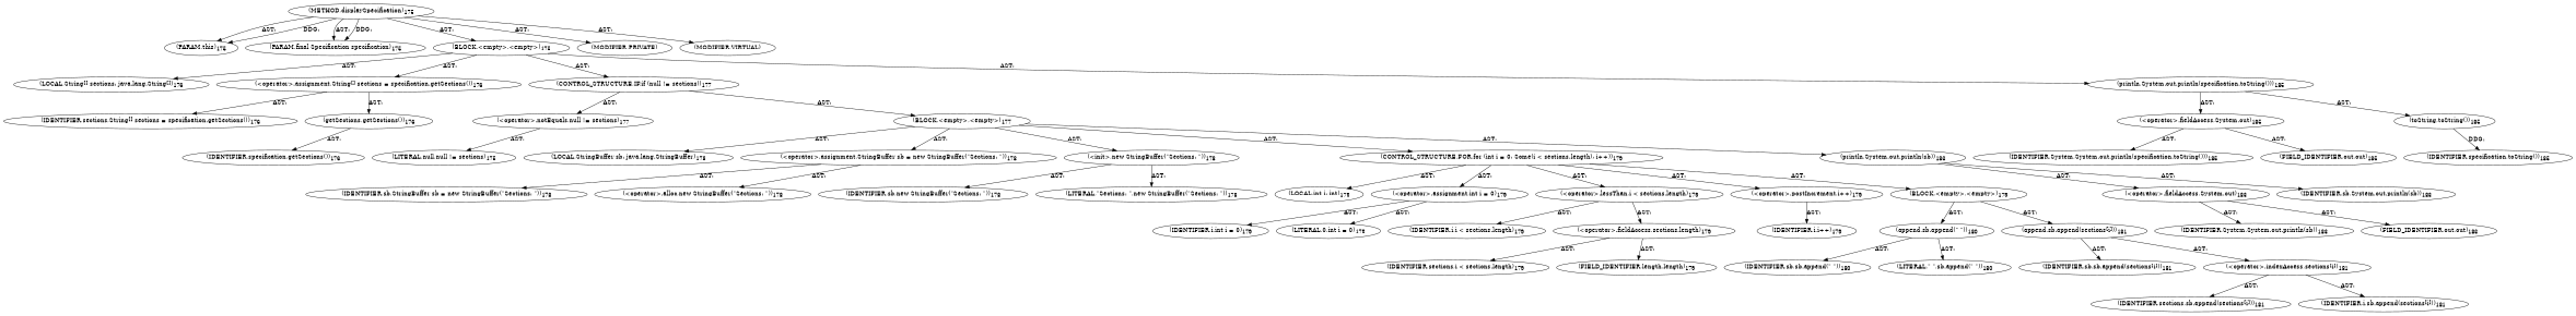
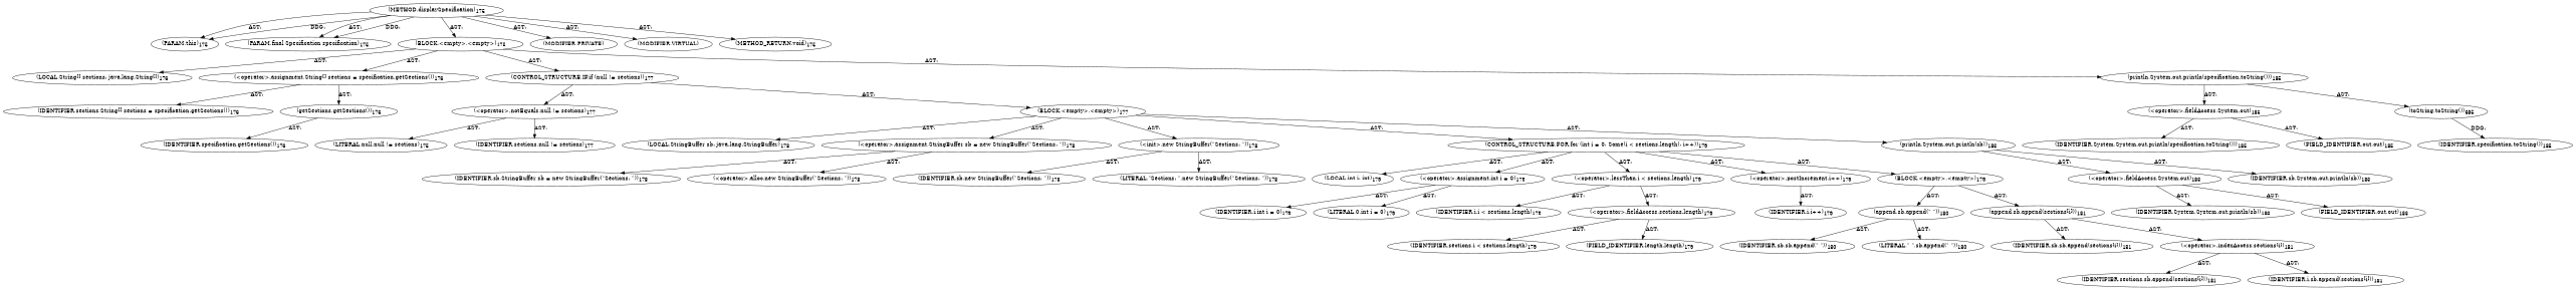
  digraph {
    n1 [label=<(METHOD,displaySpecification)<SUB>175</SUB>>]
    n2 [label=<(PARAM,this)<SUB>175</SUB>>]
    n3 [label=<(PARAM,final Specification specification)<SUB>175</SUB>>]
    n4 [label=<(BLOCK,&lt;empty&gt;,&lt;empty&gt;)<SUB>175</SUB>>]
    n5 [label=<(MODIFIER,PRIVATE)>]
    n6 [label=<(MODIFIER,VIRTUAL)>]
+   n7 [label=<(METHOD_RETURN,void)<SUB>175</SUB>>]
    n8 [label=<(LOCAL,String[] sections: java.lang.String[])<SUB>176</SUB>>]
    n9 [label=<(&lt;operator&gt;.assignment,String[] sections = specification.getSections())<SUB>176</SUB>>]
    n10 [label=<(CONTROL_STRUCTURE,IF,if (null != sections))<SUB>177</SUB>>]
    n11 [label=<(println,System.out.println(specification.toString()))<SUB>185</SUB>>]
    n12 [label=<(IDENTIFIER,sections,String[] sections = specification.getSections())<SUB>176</SUB>>]
    n13 [label=<(getSections,getSections())<SUB>176</SUB>>]
    n14 [label=<(&lt;operator&gt;.notEquals,null != sections)<SUB>177</SUB>>]
    n15 [label=<(BLOCK,&lt;empty&gt;,&lt;empty&gt;)<SUB>177</SUB>>]
    n16 [label=<(&lt;operator&gt;.fieldAccess,System.out)<SUB>185</SUB>>]
-   n17 [label=<(toString,toString())<SUB>185</SUB>>]
+   n17 [label=<(toString,toString())<SUB>685</SUB>>]
    n18 [label=<(IDENTIFIER,specification,getSections())<SUB>176</SUB>>]
    n19 [label=<(LITERAL,null,null != sections)<SUB>175</SUB>>]
+   n20 [label=<(IDENTIFIER,sections,null != sections)<SUB>177</SUB>>]
    n21 [label=<(LOCAL,StringBuffer sb: java.lang.StringBuffer)<SUB>178</SUB>>]
    n22 [label=<(&lt;operator&gt;.assignment,StringBuffer sb = new StringBuffer(&quot;Sections: &quot;))<SUB>178</SUB>>]
    n23 [label=<(&lt;init&gt;,new StringBuffer(&quot;Sections: &quot;))<SUB>178</SUB>>]
    n24 [label=<(CONTROL_STRUCTURE,FOR,for (int i = 0; Some(i &lt; sections.length); i++))<SUB>179</SUB>>]
    n25 [label=<(println,System.out.println(sb))<SUB>183</SUB>>]
    n26 [label=<(IDENTIFIER,sb,StringBuffer sb = new StringBuffer(&quot;Sections: &quot;))<SUB>178</SUB>>]
    n27 [label=<(&lt;operator&gt;.alloc,new StringBuffer(&quot;Sections: &quot;))<SUB>178</SUB>>]
    n28 [label=<(IDENTIFIER,sb,new StringBuffer(&quot;Sections: &quot;))<SUB>178</SUB>>]
    n29 [label=<(LITERAL,&quot;Sections: &quot;,new StringBuffer(&quot;Sections: &quot;))<SUB>178</SUB>>]
    n30 [label=<(LOCAL,int i: int)<SUB>179</SUB>>]
    n31 [label=<(&lt;operator&gt;.assignment,int i = 0)<SUB>179</SUB>>]
    n32 [label=<(&lt;operator&gt;.lessThan,i &lt; sections.length)<SUB>179</SUB>>]
    n33 [label=<(&lt;operator&gt;.postIncrement,i++)<SUB>179</SUB>>]
    n34 [label=<(BLOCK,&lt;empty&gt;,&lt;empty&gt;)<SUB>179</SUB>>]
    n35 [label=<(&lt;operator&gt;.fieldAccess,System.out)<SUB>183</SUB>>]
    n36 [label=<(IDENTIFIER,sb,System.out.println(sb))<SUB>183</SUB>>]
    n37 [label=<(IDENTIFIER,i,int i = 0)<SUB>179</SUB>>]
    n38 [label=<(LITERAL,0,int i = 0)<SUB>179</SUB>>]
    n39 [label=<(IDENTIFIER,i,i &lt; sections.length)<SUB>179</SUB>>]
    n40 [label=<(&lt;operator&gt;.fieldAccess,sections.length)<SUB>179</SUB>>]
    n41 [label=<(IDENTIFIER,i,i++)<SUB>179</SUB>>]
    n42 [label=<(append,sb.append(&quot; &quot;))<SUB>180</SUB>>]
    n43 [label=<(append,sb.append(sections[i]))<SUB>181</SUB>>]
    n44 [label=<(IDENTIFIER,sections,i &lt; sections.length)<SUB>179</SUB>>]
    n45 [label=<(FIELD_IDENTIFIER,length,length)<SUB>179</SUB>>]
    n46 [label=<(IDENTIFIER,sb,sb.append(&quot; &quot;))<SUB>180</SUB>>]
    n47 [label=<(LITERAL,&quot; &quot;,sb.append(&quot; &quot;))<SUB>180</SUB>>]
    n48 [label=<(IDENTIFIER,sb,sb.append(sections[i]))<SUB>181</SUB>>]
    n49 [label=<(&lt;operator&gt;.indexAccess,sections[i])<SUB>181</SUB>>]
    n50 [label=<(IDENTIFIER,sections,sb.append(sections[i]))<SUB>181</SUB>>]
    n51 [label=<(IDENTIFIER,i,sb.append(sections[i]))<SUB>181</SUB>>]
    n52 [label=<(IDENTIFIER,System,System.out.println(sb))<SUB>183</SUB>>]
    n53 [label=<(FIELD_IDENTIFIER,out,out)<SUB>183</SUB>>]
    n54 [label=<(IDENTIFIER,System,System.out.println(specification.toString()))<SUB>185</SUB>>]
    n55 [label=<(FIELD_IDENTIFIER,out,out)<SUB>185</SUB>>]
    n56 [label=<(IDENTIFIER,specification,toString())<SUB>185</SUB>>]
    n1 -> n2 [label="AST: "]
    n1 -> n2 [label="DDG: "]
    n1 -> n3 [label="AST: "]
    n1 -> n3 [label="DDG: "]
    n1 -> n4 [label="AST: "]
    n1 -> n5 [label="AST: "]
    n1 -> n6 [label="AST: "]
+   n1 -> n7 [label="AST: "]
    n4 -> n8 [label="AST: "]
    n4 -> n9 [label="AST: "]
    n4 -> n10 [label="AST: "]
    n4 -> n11 [label="AST: "]
    n9 -> n12 [label="AST: "]
    n9 -> n13 [label="AST: "]
    n10 -> n14 [label="AST: "]
    n10 -> n15 [label="AST: "]
    n11 -> n16 [label="AST: "]
    n11 -> n17 [label="AST: "]
    n13 -> n18 [label="AST: "]
    n14 -> n19 [label="AST: "]
+   n14 -> n20 [label="AST: "]
    n15 -> n21 [label="AST: "]
    n15 -> n22 [label="AST: "]
    n15 -> n23 [label="AST: "]
    n15 -> n24 [label="AST: "]
    n15 -> n25 [label="AST: "]
    n16 -> n54 [label="AST: "]
    n16 -> n55 [label="AST: "]
    n17 -> n56 [label="DDG: "]
    n22 -> n26 [label="AST: "]
    n22 -> n27 [label="AST: "]
    n23 -> n28 [label="AST: "]
    n23 -> n29 [label="AST: "]
    n24 -> n30 [label="AST: "]
    n24 -> n31 [label="AST: "]
    n24 -> n32 [label="AST: "]
    n24 -> n33 [label="AST: "]
    n24 -> n34 [label="AST: "]
    n25 -> n35 [label="AST: "]
    n25 -> n36 [label="AST: "]
    n31 -> n37 [label="AST: "]
    n31 -> n38 [label="AST: "]
    n32 -> n39 [label="AST: "]
    n32 -> n40 [label="AST: "]
    n33 -> n41 [label="AST: "]
    n34 -> n42 [label="AST: "]
    n34 -> n43 [label="AST: "]
    n35 -> n52 [label="AST: "]
    n35 -> n53 [label="AST: "]
    n40 -> n44 [label="AST: "]
    n40 -> n45 [label="AST: "]
    n42 -> n46 [label="AST: "]
    n42 -> n47 [label="AST: "]
    n43 -> n48 [label="AST: "]
    n43 -> n49 [label="AST: "]
    n49 -> n50 [label="AST: "]
    n49 -> n51 [label="AST: "]
  }
